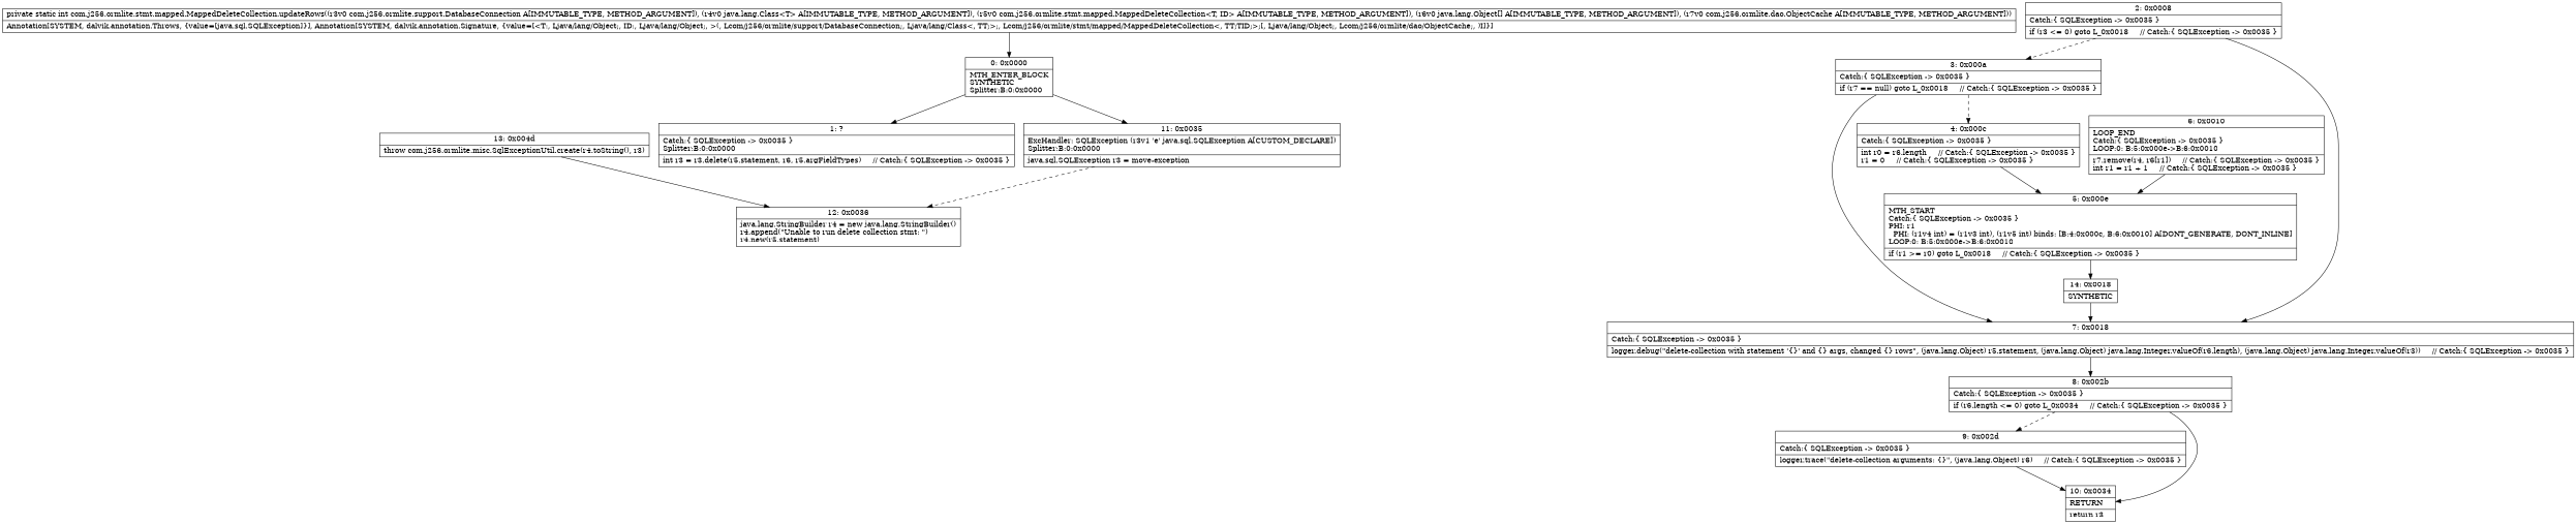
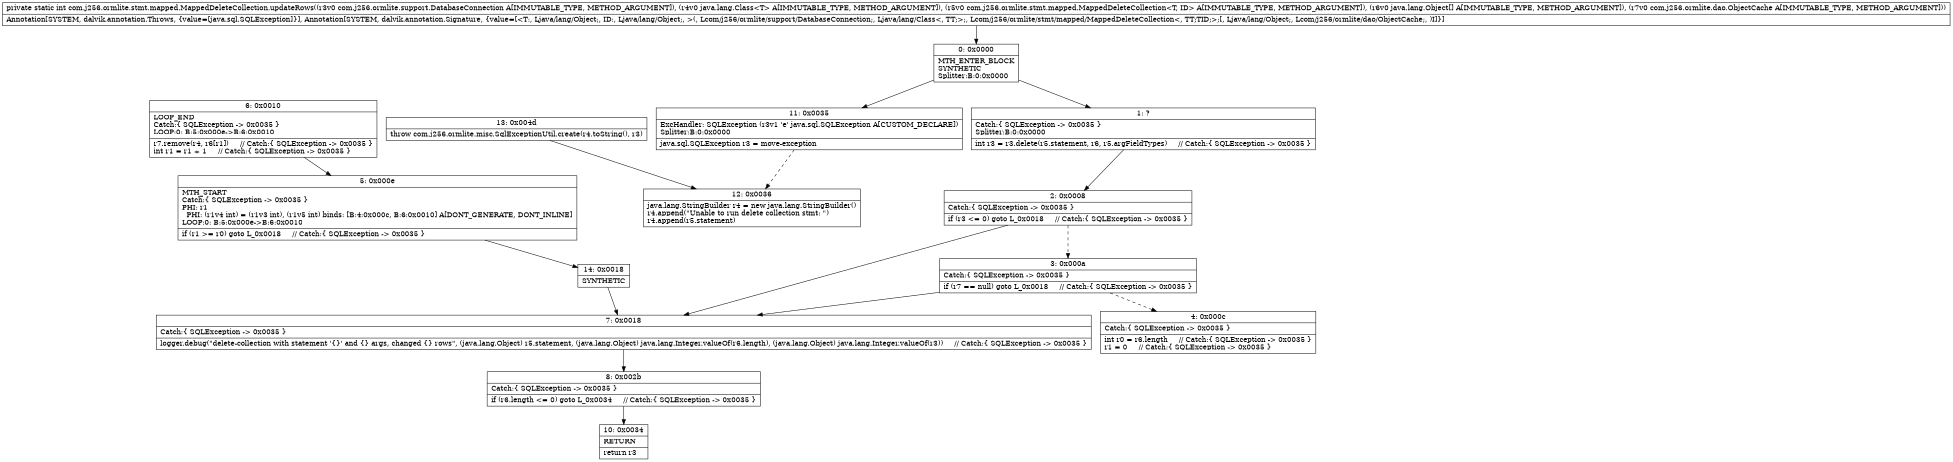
  digraph {
    node [shape=record]
    n1 [label="{0\:\ 0x0000|MTH_ENTER_BLOCK\lSYNTHETIC\lSplitter:B:0:0x0000\l}"]
    n2 [label="{1\:\ ?|Catch:\{ SQLException \-\> 0x0035 \}\lSplitter:B:0:0x0000\l|int r3 = r3.delete(r5.statement, r6, r5.argFieldTypes)     \/\/ Catch:\{ SQLException \-\> 0x0035 \}\l}"]
    n3 [label="{11\:\ 0x0035|ExcHandler: SQLException (r3v1 'e' java.sql.SQLException A[CUSTOM_DECLARE])\lSplitter:B:0:0x0000\l|java.sql.SQLException r3 = move\-exception\l}"]
    n4 [label="{2\:\ 0x0008|Catch:\{ SQLException \-\> 0x0035 \}\l|if (r3 \<= 0) goto L_0x0018     \/\/ Catch:\{ SQLException \-\> 0x0035 \}\l}"]
-   n5 [label="{12\:\ 0x0036|java.lang.StringBuilder r4 = new java.lang.StringBuilder()\lr4.append(\"Unable to run delete collection stmt: \")\lr4.new(r5.statement)\l}"]
+   n5 [label="{12\:\ 0x0036|java.lang.StringBuilder r4 = new java.lang.StringBuilder()\lr4.append(\"Unable to run delete collection stmt: \")\lr4.append(r5.statement)\l}"]
    n6 [label="{3\:\ 0x000a|Catch:\{ SQLException \-\> 0x0035 \}\l|if (r7 == null) goto L_0x0018     \/\/ Catch:\{ SQLException \-\> 0x0035 \}\l}"]
    n7 [label="{7\:\ 0x0018|Catch:\{ SQLException \-\> 0x0035 \}\l|logger.debug(\"delete\-collection with statement '\{\}' and \{\} args, changed \{\} rows\", (java.lang.Object) r5.statement, (java.lang.Object) java.lang.Integer.valueOf(r6.length), (java.lang.Object) java.lang.Integer.valueOf(r3))     \/\/ Catch:\{ SQLException \-\> 0x0035 \}\l}"]
    n8 [label="{4\:\ 0x000c|Catch:\{ SQLException \-\> 0x0035 \}\l|int r0 = r6.length     \/\/ Catch:\{ SQLException \-\> 0x0035 \}\lr1 = 0     \/\/ Catch:\{ SQLException \-\> 0x0035 \}\l}"]
    n9 [label="{8\:\ 0x002b|Catch:\{ SQLException \-\> 0x0035 \}\l|if (r6.length \<= 0) goto L_0x0034     \/\/ Catch:\{ SQLException \-\> 0x0035 \}\l}"]
    n10 [label="{5\:\ 0x000e|MTH_START\lCatch:\{ SQLException \-\> 0x0035 \}\lPHI: r1 \l  PHI: (r1v4 int) = (r1v3 int), (r1v5 int) binds: [B:4:0x000c, B:6:0x0010] A[DONT_GENERATE, DONT_INLINE]\lLOOP:0: B:5:0x000e\-\>B:6:0x0010\l|if (r1 \>= r0) goto L_0x0018     \/\/ Catch:\{ SQLException \-\> 0x0035 \}\l}"]
    n11 [label="{14\:\ 0x0018|SYNTHETIC\l}"]
    n12 [label="{6\:\ 0x0010|LOOP_END\lCatch:\{ SQLException \-\> 0x0035 \}\lLOOP:0: B:5:0x000e\-\>B:6:0x0010\l|r7.remove(r4, r6[r1])     \/\/ Catch:\{ SQLException \-\> 0x0035 \}\lint r1 = r1 + 1     \/\/ Catch:\{ SQLException \-\> 0x0035 \}\l}"]
-   n13 [label="{9\:\ 0x002d|Catch:\{ SQLException \-\> 0x0035 \}\l|logger.trace(\"delete\-collection arguments: \{\}\", (java.lang.Object) r6)     \/\/ Catch:\{ SQLException \-\> 0x0035 \}\l}"]
    n14 [label="{10\:\ 0x0034|RETURN\l|return r3\l}"]
    n15 [label="{13\:\ 0x004d|throw com.j256.ormlite.misc.SqlExceptionUtil.create(r4.toString(), r3)\l}"]
    n16 [label="{private static int com.j256.ormlite.stmt.mapped.MappedDeleteCollection.updateRows((r3v0 com.j256.ormlite.support.DatabaseConnection A[IMMUTABLE_TYPE, METHOD_ARGUMENT]), (r4v0 java.lang.Class\<T\> A[IMMUTABLE_TYPE, METHOD_ARGUMENT]), (r5v0 com.j256.ormlite.stmt.mapped.MappedDeleteCollection\<T, ID\> A[IMMUTABLE_TYPE, METHOD_ARGUMENT]), (r6v0 java.lang.Object[] A[IMMUTABLE_TYPE, METHOD_ARGUMENT]), (r7v0 com.j256.ormlite.dao.ObjectCache A[IMMUTABLE_TYPE, METHOD_ARGUMENT]))  | Annotation[SYSTEM, dalvik.annotation.Throws, \{value=[java.sql.SQLException]\}], Annotation[SYSTEM, dalvik.annotation.Signature, \{value=[\<T:, Ljava\/lang\/Object;, ID:, Ljava\/lang\/Object;, \>(, Lcom\/j256\/ormlite\/support\/DatabaseConnection;, Ljava\/lang\/Class\<, TT;\>;, Lcom\/j256\/ormlite\/stmt\/mapped\/MappedDeleteCollection\<, TT;TID;\>;[, Ljava\/lang\/Object;, Lcom\/j256\/ormlite\/dao\/ObjectCache;, )I]\}]\l}"]
    n1 -> n2
    n1 -> n3
+   n2 -> n4
    n3 -> n5 [style=dashed]
    n4 -> n6 [style=dashed]
    n4 -> n7
    n6 -> n7
    n6 -> n8 [style=dashed]
    n7 -> n9
-   n8 -> n10
-   n9 -> n13 [style=dashed]
    n9 -> n14
    n10 -> n11
    n11 -> n7
    n12 -> n10
-   n13 -> n14
    n15 -> n5
    n16 -> n1
  }
